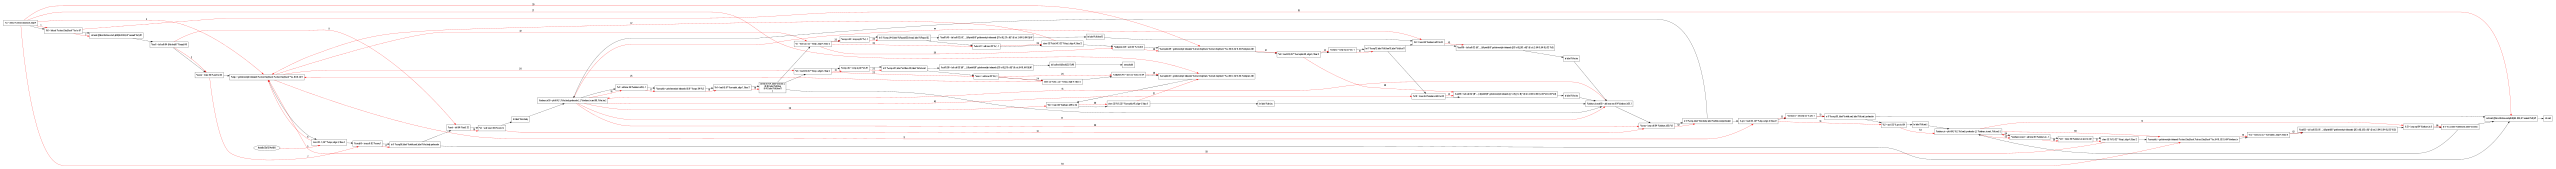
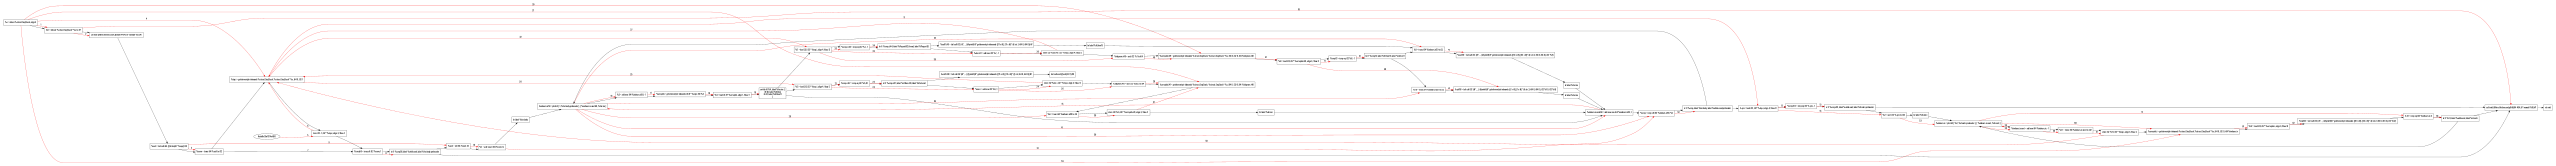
  digraph {
    fontname=Oswald
    rankdir=LR
    node [fontname=Oswald shape=record]
    edge [fontname=Oswald]
    n1 [label="  %s = alloca %struct.SeqStack, align 4"]
    n2 [label="  %0 = bitcast %struct.SeqStack* %s to i8*"]
    n3 [label="  %top.i = getelementptr inbounds %struct.SeqStack, %struct.SeqStack* %s, i64 0, i32 1"]
    n4 [label="  %arrayidx.i41 = getelementptr inbounds %struct.SeqStack, %struct.SeqStack* %s, i64 0, i32 0, i64 %idxprom.i40"]
    n5 [label="  %arrayidx.i49 = getelementptr inbounds %struct.SeqStack, %struct.SeqStack* %s, i64 0, i32 0, i64 %idxprom.i48"]
    n6 [label="  %arrayidx.i = getelementptr inbounds %struct.SeqStack, %struct.SeqStack* %s, i64 0, i32 0, i64 %indvars.iv"]
    n7 [label="  call void @llvm.lifetime.start.p0i8(i64 404, i8* nonnull %0) #7"]
    n8 [label="  call void @llvm.lifetime.end.p0i8(i64 404, i8* nonnull %0) #7"]
    n9 [label="  store i32 -1, i32* %top.i, align 4, !tbaa !2"]
    n10 [label="  %.pre = load i32, i32* %top.i, align 4, !tbaa !2"]
    n11 [label="  %5 = load i32, i32* %top.i, align 4, !tbaa !2"]
    n12 [label="  %7 = load i32, i32* %top.i, align 4, !tbaa !2"]
    n13 [label="  %6 = trunc i64 %indvars.iv59 to i32"]
    n14 [label="  %8 = load i32, i32* %arrayidx.i49, align 4, !tbaa !8"]
    n15 [label="  %12 = load i32, i32* %arrayidx.i, align 4, !tbaa !8"]
    n16 [label="  %call = tail call i64 @strlen(i8* %expr) #8"]
    n17 [label="  ret void"]
    n18 [label="  %conv = trunc i64 %call to i32"]
    n19 [label="  %sext = shl i64 %call, 32"]
    n20 [label="  %cmp56 = icmp slt i32 %conv, 1"]
    n21 [label="  %1 = ashr exact i64 %sext, 32"]
    n22 [label="  br i1 %cmp56, label %while.end, label %for.body.preheader"]
    n23 [label="  %cmp.i55 = icmp eq i32 %.pre, -1"]
    n24 [label="  %2 = sext i32 %.pre to i64"]
    n25 [label="  %cmp.i.i37 = icmp eq i32 %5, 99"]
    n26 [label="  %inc.i = add nsw i32 %5, 1"]
    n27 [label="  %cmp.i.i44 = icmp eq i32 %7, -1"]
    n28 [label="  %dec.i47 = add nsw i32 %7, -1"]
    n29 [label="  %idxprom.i48 = sext i32 %7 to i64"]
    n30 [label="  br label %for.body"]
    n31 [label="  %cmp = icmp slt i64 %indvars.iv59, %1"]
    n32 [label="  %indvars.iv59 = phi i64 [ 1, %for.body.preheader ], [ %indvars.iv.next60, %for.inc ]"]
    n33 [label="  br i1 %cmp, label %for.body, label %while.cond.preheader"]
    n34 [label="  %3 = add nsw i64 %indvars.iv59, -1"]
    n35 [label="  %9 = trunc i64 %indvars.iv59 to i32"]
    n36 [label="  %10 = trunc i64 %indvars.iv59 to i32"]
    n37 [label="  %indvars.iv.next60 = add nuw nsw i64 %indvars.iv59, 1"]
    n38 [label="  br i1 %cmp.i55, label %while.end, label %if.end.i.preheader"]
    n39 [label="  br label %if.end.i"]
    n40 [label="  %indvars.iv = phi i64 [ %2, %if.end.i.preheader ], [ %indvars.iv.next, %if.end.i ]"]
    n41 [label="  %indvars.iv.next = add nsw i64 %indvars.iv, -1"]
    n42 [label="  %13 = icmp eq i64 %indvars.iv, 0"]
    n43 [label="  %arrayidx = getelementptr inbounds i8, i8* %expr, i64 %3"]
    n44 [label="  store i32 %6, i32* %arrayidx.i41, align 4, !tbaa !8"]
    n45 [label="  %call16 = tail call i32 (i8*, ...) @printf(i8* getelementptr inbounds ([63 x i8], [63 x i8]* @.str.2, i64 0, i64 0), i32 %9)"]
    n46 [label="  %call18 = tail call i32 (i8*, ...) @printf(i8* getelementptr inbounds ([7 x i8], [7 x i8]* @.str.3, i64 0, i64 0), i32 %10, i32 %8)"]
    n47 [label="  %4 = load i8, i8* %arrayidx, align 1, !tbaa !7"]
    n48 [label="  switch i8 %4, label %for.inc [\n    i8 40, label %if.then\n    i8 41, label %if.then11\n  ]"]
    n49 [label="  br i1 %cmp.i.i37, label %if.then.i39, label %Push.exit"]
    n50 [label="  store i32 %inc.i, i32* %top.i, align 4, !tbaa !2"]
    n51 [label="  %idxprom.i40 = sext i32 %inc.i to i64"]
    n52 [label="  %call1.i38 = tail call i32 (i8*, ...) @printf(i8* getelementptr inbounds ([15 x i8], [15 x i8]* @.str, i64 0, i64 0)) #7"]
    n53 [label="  tail call void @exit(i32 1) #9"]
-   n54 [label="  unreachable"]
    n55 [label="  br label %for.inc"]
    n56 [label="  br i1 %cmp.i.i44, label %Pop.exit52.thread, label %Pop.exit52"]
    n57 [label="store i32 %tail.i47, i32* %top.i, align 4, !tbaa !2"]
    n58 [label="  %call1.i45 = tail call i32 (i8*, ...) @printf(i8* getelementptr inbounds ([11 x i8], [11 x i8]* @.str.1, i64 0, i64 0)) #7"]
    n59 [label="  br label %if.then15"]
    n60 [label="  %cmp13 = icmp eq i32 %8, -1"]
    n61 [label="  br i1 %cmp13, label %if.then15, label %if.else17"]
    n62 [label="  br label %for.inc"]
    n63 [label="  br label %for.inc"]
    n64 [label="  %11 = trunc i64 %indvars.iv.next to i32"]
    n65 [label="  br i1 %13, label %while.end, label %if.end.i"]
    n66 [label="  store i32 %11, i32* %top.i, align 4, !tbaa !2"]
    n67 [label="  %call23 = tail call i32 (i8*, ...) @printf(i8* getelementptr inbounds ([63 x i8], [63 x i8]* @.str.2, i64 0, i64 0), i32 %12)"]
    Node0x55e7314efd10 [shape=""]
    n1 -> n2
    n1 -> n2 [color=red label=1]
    n1 -> n3 [color=red label=4]
    n1 -> n4 [color=red label=27]
    n1 -> n5 [color=red label=39]
    n1 -> n6 [color=red label=59]
    n2 -> n7
    n2 -> n7 [color=red label=2]
    n2 -> n8 [color=red label=65]
    n3 -> n9
    n3 -> n10 [color=red label=11]
    n3 -> n11 [color=red label=20]
    n3 -> n12 [color=red label=32]
    n4 -> n13
    n5 -> n14
    n5 -> n14 [color=red label=41]
    n6 -> n15
    n6 -> n15 [color=red label=61]
    n7 -> n16
    n8 -> n17
    n9 -> n3 [color=red label=6]
    n9 -> n20
    n10 -> n23
    n10 -> n23 [color=red label=12]
    n10 -> n24 [color=red label=14]
    n11 -> n25
    n11 -> n25 [color=red label=21]
    n11 -> n26 [color=red label=23]
    n12 -> n27
    n12 -> n27 [color=red label=33]
    n12 -> n28 [color=red label=35]
    n12 -> n29 [color=red label=38]
    n13 -> n44
    n13 -> n44 [color=red label=30]
    n14 -> n46 [color=red label=48]
    n14 -> n60
    n14 -> n60 [color=red label=42]
    n15 -> n67
    n15 -> n67 [color=red label=62]
    n16 -> n18
    n16 -> n18 [color=red label=3]
    n16 -> n19 [color=red label=9]
    n18 -> n3
-   n18 -> n20 [color=red label=7]
+   n18 -> n20 [color=black label=7]
    n19 -> n21
    n19 -> n21 [color=red label=10]
    n20 -> n22
    n20 -> n22 [color=red label=8]
    n21 -> n30
    n21 -> n31 [color=red label=51]
    n22 -> n8
    n22 -> n19
    n23 -> n38
    n23 -> n38 [color=red label=13]
    n24 -> n39
    n24 -> n40 [color=red label=53]
    n25 -> n49
    n25 -> n49 [color=red label=22]
    n26 -> n50
    n26 -> n50 [color=red label=24]
    n26 -> n51 [color=red label=26]
    n27 -> n56
    n27 -> n56 [color=red label=34]
    n28 -> n57
    n28 -> n57 [color=red label=36]
    n29 -> n5
    n29 -> n5 [color=red label=40]
    n30 -> n32
    n31 -> n33
    n31 -> n33 [color=red label=52]
    n32 -> n13 [color=red label=29]
    n32 -> n31 [color=red label=50]
    n32 -> n34
    n32 -> n34 [color=red label=16]
    n32 -> n35 [color=red label=44]
    n32 -> n36 [color=red label=46]
    n32 -> n37 [color=red label=49]
    n33 -> n10
    n33 -> n32
    n34 -> n43
    n34 -> n43 [color=red label=17]
    n35 -> n45
    n35 -> n45 [color=red label=45]
    n36 -> n46
    n36 -> n46 [color=red label=47]
    n37 -> n31
    n37 -> n32 [color=red label=15]
    n38 -> n8
    n38 -> n24
    n39 -> n40
    n40 -> n6 [color=red label=60]
    n40 -> n41
    n40 -> n41 [color=red label=55]
    n40 -> n42 [color=red label=63]
    n41 -> n40 [color=red label=54]
    n41 -> n64
    n41 -> n64 [color=red label=56]
    n42 -> n65
    n42 -> n65 [color=red label=64]
    n43 -> n47
    n43 -> n47 [color=red label=18]
    n44 -> n4 [color=red label=31]
    n44 -> n55
    n45 -> n63
    n46 -> n62
    n47 -> n48
    n47 -> n48 [color=red label=19]
    n48 -> n11
    n48 -> n12
    n48 -> n37
    n49 -> n26
    n49 -> n52
    n50 -> n3 [color=red label=25]
    n50 -> n51
    n51 -> n4
    n51 -> n4 [color=red label=28]
    n52 -> n53
-   n53 -> n54
    n55 -> n37
    n56 -> n28
    n56 -> n58
    n57 -> n3 [color=red label=37]
    n57 -> n29
    n58 -> n59
    n59 -> n35
    n60 -> n61
    n60 -> n61 [color=red label=43]
    n61 -> n35
    n61 -> n36
    n62 -> n37
    n63 -> n37
    n64 -> n66
    n64 -> n66 [color=red label=57]
    n65 -> n8
    n65 -> n40
    n66 -> n3 [color=red label=58]
    n66 -> n6
    n67 -> n42
    Node0x55e7314efd10 -> n9 [color=red label=5]
  }
